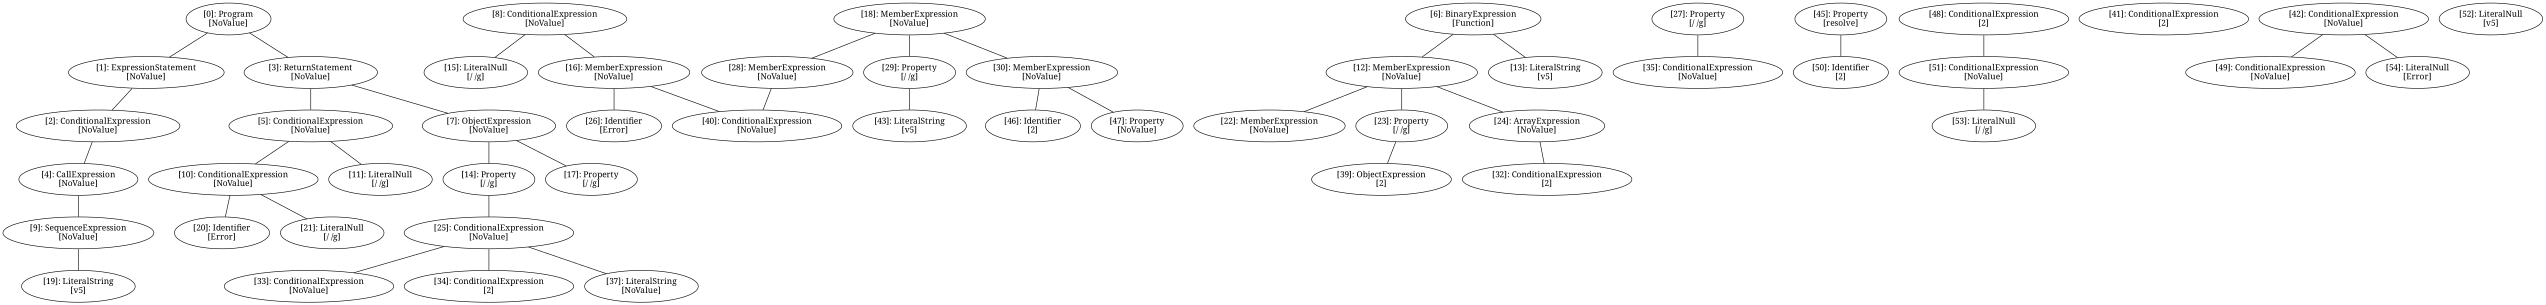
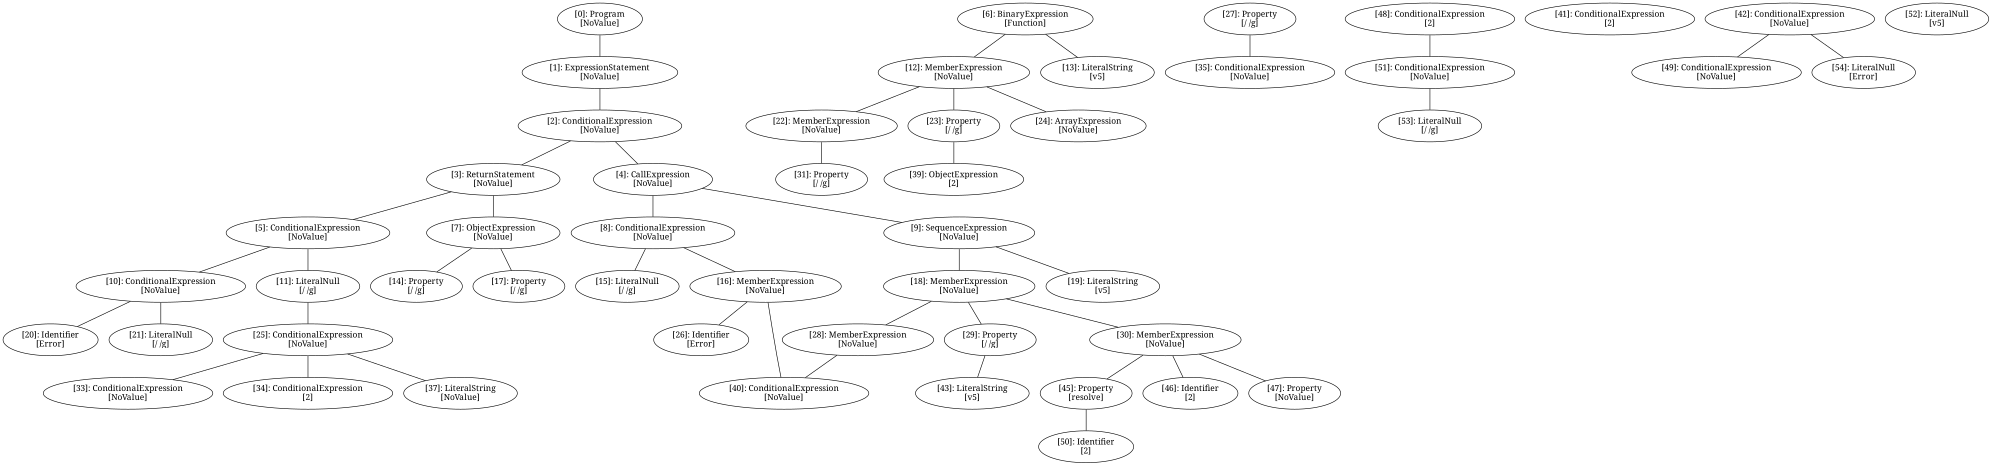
  graph {
    fontname="Noto Serif"
    node [fontname="Noto Serif"]
    edge [fontname="Noto Serif"]
    n1 [label="[0]: Program\n[NoValue]"]
    n2 [label="[1]: ExpressionStatement\n[NoValue]"]
    n3 [label="[3]: ReturnStatement\n[NoValue]"]
    n4 [label="[2]: ConditionalExpression\n[NoValue]"]
    n5 [label="[5]: ConditionalExpression\n[NoValue]"]
    n6 [label="[7]: ObjectExpression\n[NoValue]"]
    n7 [label="[4]: CallExpression\n[NoValue]"]
    n8 [label="[8]: ConditionalExpression\n[NoValue]"]
    n9 [label="[9]: SequenceExpression\n[NoValue]"]
    n10 [label="[10]: ConditionalExpression\n[NoValue]"]
    n11 [label="[11]: LiteralNull\n[/ /g]"]
    n12 [label="[6]: BinaryExpression\n[Function]"]
    n13 [label="[12]: MemberExpression\n[NoValue]"]
    n14 [label="[13]: LiteralString\n[v5]"]
    n15 [label="[14]: Property\n[/ /g]"]
    n16 [label="[17]: Property\n[/ /g]"]
    n17 [label="[15]: LiteralNull\n[/ /g]"]
    n18 [label="[16]: MemberExpression\n[NoValue]"]
    n19 [label="[18]: MemberExpression\n[NoValue]"]
    n20 [label="[19]: LiteralString\n[v5]"]
    n21 [label="[20]: Identifier\n[Error]"]
    n22 [label="[21]: LiteralNull\n[/ /g]"]
    n23 [label="[22]: MemberExpression\n[NoValue]"]
    n24 [label="[23]: Property\n[/ /g]"]
    n25 [label="[24]: ArrayExpression\n[NoValue]"]
    n26 [label="[25]: ConditionalExpression\n[NoValue]"]
    n27 [label="[26]: Identifier\n[Error]"]
    n28 [label="[40]: ConditionalExpression\n[NoValue]"]
    n29 [label="[28]: MemberExpression\n[NoValue]"]
    n30 [label="[29]: Property\n[/ /g]"]
    n31 [label="[30]: MemberExpression\n[NoValue]"]
+   n32 [label="[31]: Property\n[/ /g]"]
    n33 [label="[39]: ObjectExpression\n[2]"]
-   n34 [label="[32]: ConditionalExpression\n[2]"]
    n35 [label="[33]: ConditionalExpression\n[NoValue]"]
    n36 [label="[34]: ConditionalExpression\n[2]"]
    n37 [label="[37]: LiteralString\n[NoValue]"]
    n38 [label="[27]: Property\n[/ /g]"]
    n39 [label="[35]: ConditionalExpression\n[NoValue]"]
    n40 [label="[43]: LiteralString\n[v5]"]
    n41 [label="[45]: Property\n[resolve]"]
    n42 [label="[46]: Identifier\n[2]"]
    n43 [label="[47]: Property\n[NoValue]"]
    n44 [label="[50]: Identifier\n[2]"]
    n45 [label="[48]: ConditionalExpression\n[2]"]
    n46 [label="[51]: ConditionalExpression\n[NoValue]"]
    n47 [label="[41]: ConditionalExpression\n[2]"]
    n48 [label="[42]: ConditionalExpression\n[NoValue]"]
    n49 [label="[49]: ConditionalExpression\n[NoValue]"]
    n50 [label="[54]: LiteralNull\n[Error]"]
    n51 [label="[53]: LiteralNull\n[/ /g]"]
    n52 [label="[52]: LiteralNull\n[v5]"]
    n1 -- n2
-   n1 -- n3
+   n4 -- n3
    n2 -- n4
    n3 -- n5
    n3 -- n6
    n4 -- n7
    n5 -- n10
    n5 -- n11
    n6 -- n15
    n6 -- n16
+   n7 -- n8
    n7 -- n9
    n8 -- n17
    n8 -- n18
+   n9 -- n19
    n9 -- n20
    n10 -- n21
    n10 -- n22
    n12 -- n13
    n12 -- n14
    n13 -- n23
    n13 -- n24
    n13 -- n25
-   n15 -- n26
+   n11 -- n26
    n18 -- n27
    n18 -- n28
    n19 -- n29
    n19 -- n30
    n19 -- n31
+   n23 -- n32
    n24 -- n33
-   n25 -- n34
    n26 -- n35
    n26 -- n36
    n26 -- n37
    n29 -- n28
    n30 -- n40
+   n31 -- n41
    n31 -- n42
    n31 -- n43
    n38 -- n39
    n41 -- n44
    n45 -- n46
    n46 -- n51
    n48 -- n49
    n48 -- n50
  }
